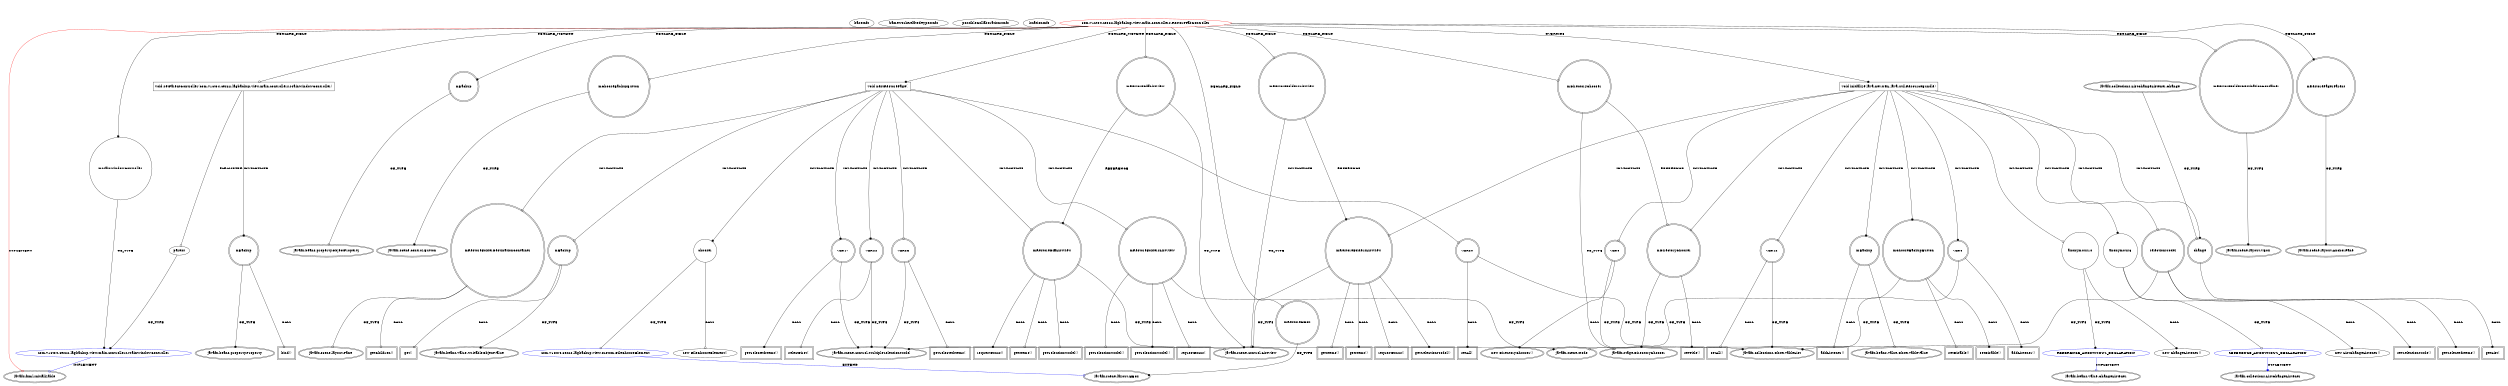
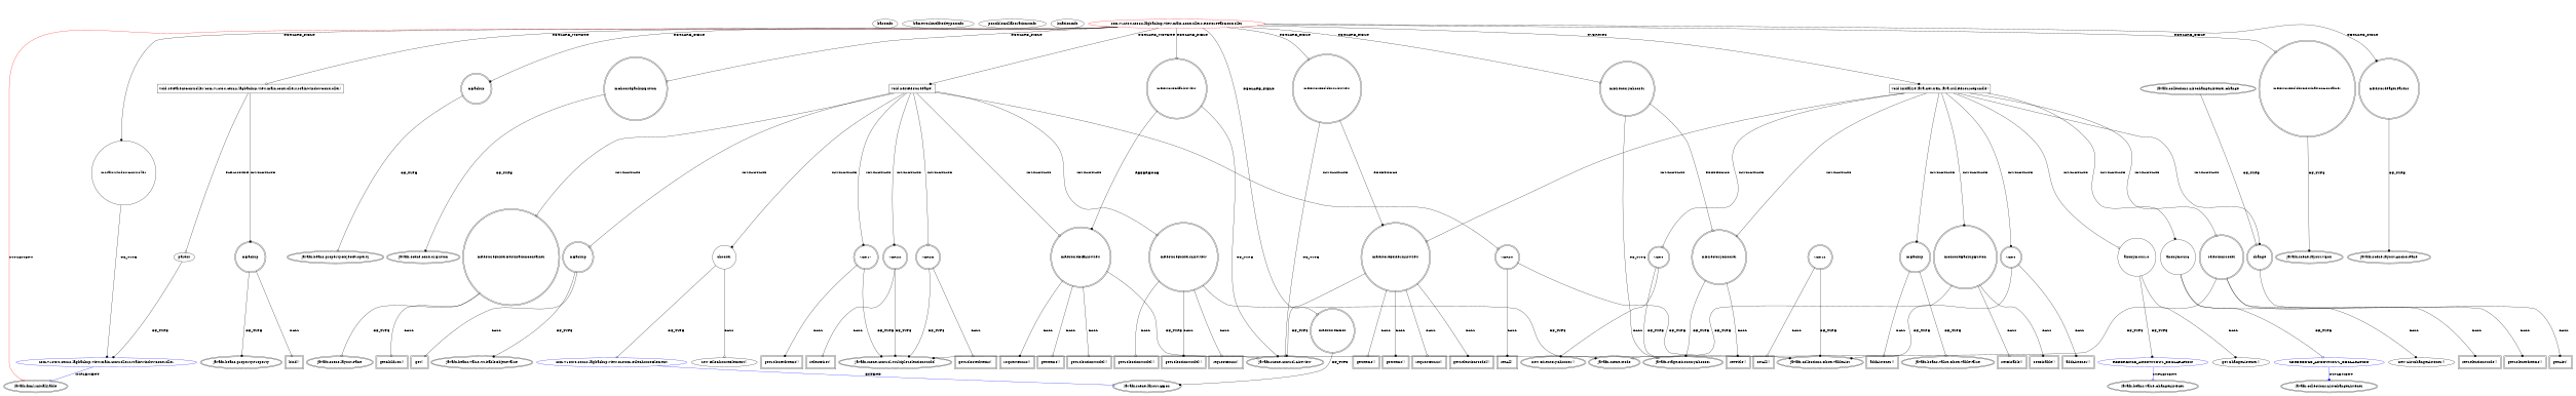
  digraph {
    node [isFrameworkType=true vertexType=INSIDE_CALL peripheries=2]
    edge [arrowhead=dot]
    baseInfo [category=extension_graph graphId=4632 isAnonymous=false possibleRelation=true isFrameworkType="" vertexType="" peripheries=""]
    frameworkRelatedTypesInfo [0="javafx.fxml.Initializable" isFrameworkType="" vertexType="" peripheries=""]
    possibleCollaborationsInfo [0="4632~OVERRIDING_METHOD_DECLARATION-INSTANTIATION-~javafx.fxml.Initializable ~javafx.beans.value.ChangeListener ~false~true" 1="4632~CLIENT_METHOD_DECLARATION-PARAMETER_DECLARATION-FIELD_DECLARATION-~javafx.fxml.Initializable ~javafx.fxml.Initializable ~false~false" 2="4632~OVERRIDING_METHOD_DECLARATION-INSTANTIATION-~javafx.fxml.Initializable ~javafx.collections.ListChangeListener ~false~true" 3="4632~CLIENT_METHOD_DECLARATION-INSTANTIATION-~javafx.fxml.Initializable ~javafx.scene.layout.HBox ~false~false" isFrameworkType="" vertexType="" peripheries=""]
    locationInfo [contextSignature=RestoreTabController filePath="/v1ct04-lagbackup/lagbackup-master/src/com/v1ct04/ces22/lagbackup/view/main/controllers/RestoreTabController.java" graphId=4632 projectName="v1ct04-lagbackup" isFrameworkType="" vertexType="" peripheries=""]
    n5 [color=red isFrameworkType=false label="com.v1ct04.ces22.lagbackup.view.main.controllers.RestoreTabController" vertexType=ROOT_CLIENT_CLASS_DECLARATION peripheries=""]
    n6 [label="javafx.fxml.Initializable" vertexType=FRAMEWORK_INTERFACE_TYPE]
    n7 [label=mBackup shape=circle vertexType=FIELD_DECLARATION]
    n8 [label=mChooseBackupButton shape=circle vertexType=FIELD_DECLARATION]
    n9 [label=mDirectoryChooser shape=circle vertexType=FIELD_DECLARATION]
    n10 [isFrameworkType=false label=mMainWindowController shape=circle vertexType=FIELD_DECLARATION peripheries=""]
    n11 [label=mRestoreDiffListView shape=circle vertexType=FIELD_DECLARATION]
    n12 [label=mRestoreFolderDestinationContainer shape=circle vertexType=FIELD_DECLARATION]
    n13 [label=mRestoreFoldersListView shape=circle vertexType=FIELD_DECLARATION]
    n14 [label=mRestoreHBox shape=circle vertexType=FIELD_DECLARATION]
    n15 [label=mRestorePagerParent shape=circle vertexType=FIELD_DECLARATION]
    n16 [isFrameworkType=false label="void initialize(java.net.URL,java.util.ResourceBundle)" shape=box vertexType=OVERRIDING_METHOD_DECLARATION peripheries=""]
    n17 [isFrameworkType=false label="void nextRestorePage()" shape=box vertexType=CLIENT_METHOD_DECLARATION peripheries=""]
    n18 [isFrameworkType=false label="void setParentController(com.v1ct04.ces22.lagbackup.view.main.controllers.MainWindowController)" shape=box vertexType=CLIENT_METHOD_DECLARATION peripheries=""]
    n19 [label="javafx.beans.property.ObjectProperty" vertexType=FRAMEWORK_CLASS_TYPE]
    n20 [label="javafx.scene.control.Button" vertexType=FRAMEWORK_CLASS_TYPE]
    n21 [label="javafx.stage.DirectoryChooser" vertexType=FRAMEWORK_CLASS_TYPE]
    n22 [label=mDirectoryChooser shape=circle vertexType=VARIABLE_EXPRESION]
    n23 [color=blue isFrameworkType=false label="com.v1ct04.ces22.lagbackup.view.main.controllers.MainWindowController" vertexType=REFERENCE_CLIENT_CLASS_DECLARATION peripheries=""]
    n24 [label="javafx.scene.control.ListView" vertexType=FRAMEWORK_CLASS_TYPE]
    n25 [label=mRestoreDiffListView shape=circle vertexType=VARIABLE_EXPRESION]
    n26 [label="javafx.scene.layout.VBox" vertexType=FRAMEWORK_CLASS_TYPE]
    n27 [label=mRestoreFoldersListView shape=circle vertexType=VARIABLE_EXPRESION]
    n28 [label="javafx.scene.layout.HBox" vertexType=FRAMEWORK_CLASS_TYPE]
    n29 [label="javafx.scene.layout.AnchorPane" vertexType=FRAMEWORK_CLASS_TYPE]
    n30 [label=VAR0 shape=circle vertexType=VARIABLE_EXPRESION]
    n31 [label=selectionModel shape=circle vertexType=VARIABLE_EXPRESION]
    n32 [label=VAR4 shape=circle vertexType=VARIABLE_EXPRESION]
    n33 [isFrameworkType=false label=anonymous6 shape=circle vertexType=VARIABLE_EXPRESION peripheries=""]
    n34 [label=mChooseBackupButton shape=circle vertexType=VARIABLE_EXPRESION]
    n35 [label=change shape=circle vertexType=VARIABLE_EXPRESION]
    n36 [label=mBackup shape=circle vertexType=VARIABLE_EXPRESION]
    n37 [isFrameworkType=false label=anonymous10 shape=circle vertexType=VARIABLE_EXPRESION peripheries=""]
    n38 [label=VAR12 shape=circle vertexType=VARIABLE_EXPRESION]
    n39 [label=mRestoreFoldersListView shape=circle vertexType=VARIABLE_EXPRESION]
    n40 [label=VAR17 shape=circle vertexType=VARIABLE_EXPRESION]
    n41 [label=mBackup shape=circle vertexType=VARIABLE_EXPRESION]
    n42 [label=VAR20 shape=circle vertexType=VARIABLE_EXPRESION]
    n43 [label=VAR22 shape=circle vertexType=VARIABLE_EXPRESION]
    n44 [label=mRestoreFolderDestinationContainer shape=circle vertexType=VARIABLE_EXPRESION]
    n45 [label=VAR26 shape=circle vertexType=VARIABLE_EXPRESION]
    n46 [isFrameworkType=false label=chooser shape=circle vertexType=VARIABLE_EXPRESION peripheries=""]
    n47 [isFrameworkType=false label=parent vertexType=PARAMETER_DECLARATION peripheries=""]
    n48 [label=mBackup shape=circle vertexType=VARIABLE_EXPRESION]
    n49 [label="setTitle()" shape=box]
    n50 [label="getItems()" shape=box]
    n51 [label="getSelectionModel()" shape=box]
    n52 [label="requestFocus()" shape=box]
    n53 [label="getSelectionModel()" shape=box]
    n54 [label="getItems()" shape=box]
    n55 [label="getItems()" shape=box]
    n56 [label="requestFocus()" shape=box]
    n57 [label="new DirectoryChooser()" vertexType=CONSTRUCTOR_CALL]
    n58 [label="javafx.scene.control.MultipleSelectionModel" vertexType=FRAMEWORK_CLASS_TYPE]
    n59 [label="setSelectionMode()" shape=box]
    n60 [label="getSelectedItems()" shape=box]
    n61 [label="javafx.collections.ObservableList" vertexType=FRAMEWORK_INTERFACE_TYPE]
    n62 [label="addListener()" shape=box]
    n63 [color=blue isFrameworkType=false label=REFERENCE_ANONYMOUS_DECLARATION vertexType=REFERENCE_ANONYMOUS_DECLARATION peripheries=""]
    n64 [isFrameworkType=false label="new ListChangeListener()" vertexType=CONSTRUCTOR_CALL peripheries=""]
    n65 [label="javafx.scene.Node" vertexType=FRAMEWORK_CLASS_TYPE]
    n66 [label="setDisable()" shape=box]
    n67 [label="setDisable()" shape=box]
    n68 [label="getList()" shape=box]
    n69 [label="javafx.beans.value.ObservableValue" vertexType=FRAMEWORK_INTERFACE_TYPE]
    n70 [label="addListener()" shape=box]
    n71 [color=blue isFrameworkType=false label=REFERENCE_ANONYMOUS_DECLARATION vertexType=REFERENCE_ANONYMOUS_DECLARATION peripheries=""]
-   n72 [isFrameworkType=false label="new ChangeListener()" vertexType=CONSTRUCTOR_CALL peripheries=""]
+   n72 [isFrameworkType=false label="get ChangeListener()" vertexType=CONSTRUCTOR_CALL peripheries=""]
    n73 [label="setAll()" shape=box]
    n74 [label="javafx.collections.ListChangeListener" vertexType=FRAMEWORK_INTERFACE_TYPE]
    n75 [label="javafx.collections.ListChangeListener.Change" vertexType=FRAMEWORK_CLASS_TYPE]
    n76 [label="javafx.beans.value.ChangeListener" vertexType=FRAMEWORK_INTERFACE_TYPE]
    n77 [label="requestFocus()" shape=box]
    n78 [label="getSelectionModel()" shape=box]
    n79 [label="getSelectionModel()" shape=box]
    n80 [label="getSelectedItems()" shape=box]
    n81 [label="javafx.beans.value.WritableObjectValue" vertexType=FRAMEWORK_INTERFACE_TYPE]
    n82 [label="get()" shape=box]
    n83 [label="setAll()" shape=box]
    n84 [label="selectFirst()" shape=box]
    n85 [label="javafx.scene.layout.Pane" vertexType=FRAMEWORK_CLASS_TYPE]
    n86 [label="getChildren()" shape=box]
    n87 [label="getSelectedItems()" shape=box]
    n88 [color=blue isFrameworkType=false label="com.v1ct04.ces22.lagbackup.view.custom.FileChooseElement" vertexType=REFERENCE_CLIENT_CLASS_DECLARATION peripheries=""]
    n89 [isFrameworkType=false label="new FileChooseElement()" vertexType=CONSTRUCTOR_CALL peripheries=""]
    n90 [label="javafx.beans.property.Property" vertexType=FRAMEWORK_INTERFACE_TYPE]
    n91 [label="bind()" shape=box]
    n5 -> n6 [arrowhead=odot color=red label=IMPLEMENT]
    n5 -> n7 [label=DECLARE_FIELD]
    n5 -> n8 [arrowhead=odot label=DECLARE_FIELD]
    n5 -> n9 [arrowhead=odot label=DECLARE_FIELD]
    n5 -> n10 [label=DECLARE_FIELD]
    n5 -> n11 [arrowhead=odot label=DECLARE_FIELD]
    n5 -> n12 [arrowhead=odot label=DECLARE_FIELD]
    n5 -> n13 [arrowhead=odot label=DECLARE_FIELD]
    n5 -> n14 [arrowhead=odot label=DECLARE_FIELD]
    n5 -> n15 [label=DECLARE_FIELD]
    n5 -> n16 [label=OVERRIDE]
    n5 -> n17 [label=DECLARE_METHOD]
    n5 -> n18 [arrowhead=odot label=DECLARE_METHOD]
    n7 -> n19 [arrowhead=odot label=OF_TYPE]
    n8 -> n20 [label=OF_TYPE]
    n9 -> n21 [arrowhead=odot label=OF_TYPE]
    n9 -> n22 [arrowhead=odot label=REFERENCE]
    n10 -> n23 [label=OF_TYPE]
    n11 -> n24 [label=OF_TYPE]
    n11 -> n25 [label=REFERENCE]
    n12 -> n26 [label=OF_TYPE]
    n13 -> n24 [arrowhead=odot label=OF_TYPE]
    n13 -> n27 [label=REFERENCE]
    n14 -> n28 [label=OF_TYPE]
    n15 -> n29 [label=OF_TYPE]
    n16 -> n22 [arrowhead=odot label=INSTANTIATE]
    n16 -> n27 [arrowhead=odot label=INSTANTIATE]
    n16 -> n30 [arrowhead=odot label=INSTANTIATE]
    n16 -> n31 [arrowhead=odot label=INSTANTIATE]
    n16 -> n32 [label=INSTANTIATE]
    n16 -> n33 [label=INSTANTIATE]
    n16 -> n34 [label=INSTANTIATE]
    n16 -> n35 [label=INSTANTIATE]
    n16 -> n36 [label=INSTANTIATE]
    n16 -> n37 [arrowhead=odot label=INSTANTIATE]
-   n16 -> n38 [arrowhead=odot label=INSTANTIATE]
    n17 -> n25 [arrowhead=odot label=INSTANTIATE]
    n17 -> n39 [arrowhead=odot label=INSTANTIATE]
    n17 -> n40 [label=INSTANTIATE]
    n17 -> n41 [arrowhead=odot label=INSTANTIATE]
    n17 -> n42 [arrowhead=odot label=INSTANTIATE]
    n17 -> n43 [label=INSTANTIATE]
    n17 -> n44 [arrowhead=odot label=INSTANTIATE]
    n17 -> n45 [arrowhead=odot label=INSTANTIATE]
    n17 -> n46 [label=INSTANTIATE]
    n18 -> n47 [arrowhead=odot label=PARAMETER]
    n18 -> n48 [label=INSTANTIATE]
    n22 -> n21 [label=OF_TYPE]
    n22 -> n49 [label=CALL]
    n23 -> n6 [arrowhead=odot color=blue label=IMPLEMENT]
    n25 -> n24 [arrowhead=odot label=OF_TYPE]
    n25 -> n50 [arrowhead=odot label=CALL]
    n25 -> n51 [arrowhead=odot label=CALL]
    n25 -> n52 [label=CALL]
    n27 -> n24 [label=OF_TYPE]
    n27 -> n53 [label=CALL]
    n27 -> n54 [arrowhead=odot label=CALL]
    n27 -> n55 [label=CALL]
    n27 -> n56 [arrowhead=odot label=CALL]
    n30 -> n21 [arrowhead=odot label=OF_TYPE]
    n30 -> n57 [label=CALL]
    n31 -> n58 [label=OF_TYPE]
    n31 -> n59 [label=CALL]
    n31 -> n60 [label=CALL]
    n32 -> n61 [label=OF_TYPE]
    n32 -> n62 [label=CALL]
    n33 -> n63 [arrowhead=odot label=OF_TYPE]
    n33 -> n64 [label=CALL]
    n34 -> n65 [arrowhead=odot label=OF_TYPE]
    n34 -> n66 [label=CALL]
    n34 -> n67 [arrowhead=odot label=CALL]
    n35 -> n68 [label=CALL]
    n36 -> n69 [arrowhead=odot label=OF_TYPE]
    n36 -> n70 [arrowhead=odot label=CALL]
    n37 -> n71 [label=OF_TYPE]
    n37 -> n72 [label=CALL]
    n38 -> n61 [label=OF_TYPE]
    n38 -> n73 [arrowhead=odot label=CALL]
    n39 -> n65 [label=OF_TYPE]
    n39 -> n77 [arrowhead=odot label=CALL]
    n39 -> n78 [arrowhead=odot label=CALL]
    n39 -> n79 [label=CALL]
    n40 -> n58 [label=OF_TYPE]
    n40 -> n80 [label=CALL]
    n41 -> n81 [label=OF_TYPE]
    n41 -> n82 [arrowhead=odot label=CALL]
    n42 -> n61 [label=OF_TYPE]
    n42 -> n83 [label=CALL]
    n43 -> n58 [label=OF_TYPE]
    n43 -> n84 [arrowhead=odot label=CALL]
    n44 -> n85 [arrowhead=odot label=OF_TYPE]
    n44 -> n86 [arrowhead=odot label=CALL]
    n45 -> n58 [label=OF_TYPE]
    n45 -> n87 [arrowhead=odot label=CALL]
    n46 -> n88 [arrowhead=odot label=OF_TYPE]
    n46 -> n89 [arrowhead=odot label=CALL]
    n47 -> n23 [label=OF_TYPE]
    n48 -> n90 [label=OF_TYPE]
    n48 -> n91 [arrowhead=odot label=CALL]
    n63 -> n74 [color=blue label=IMPLEMENT]
    n71 -> n76 [arrowhead=odot color=blue label=IMPLEMENT]
    n75 -> n35 [arrowhead=odot label=OF_TYPE]
    n88 -> n28 [arrowhead=odot color=blue label=EXTEND]
  }
